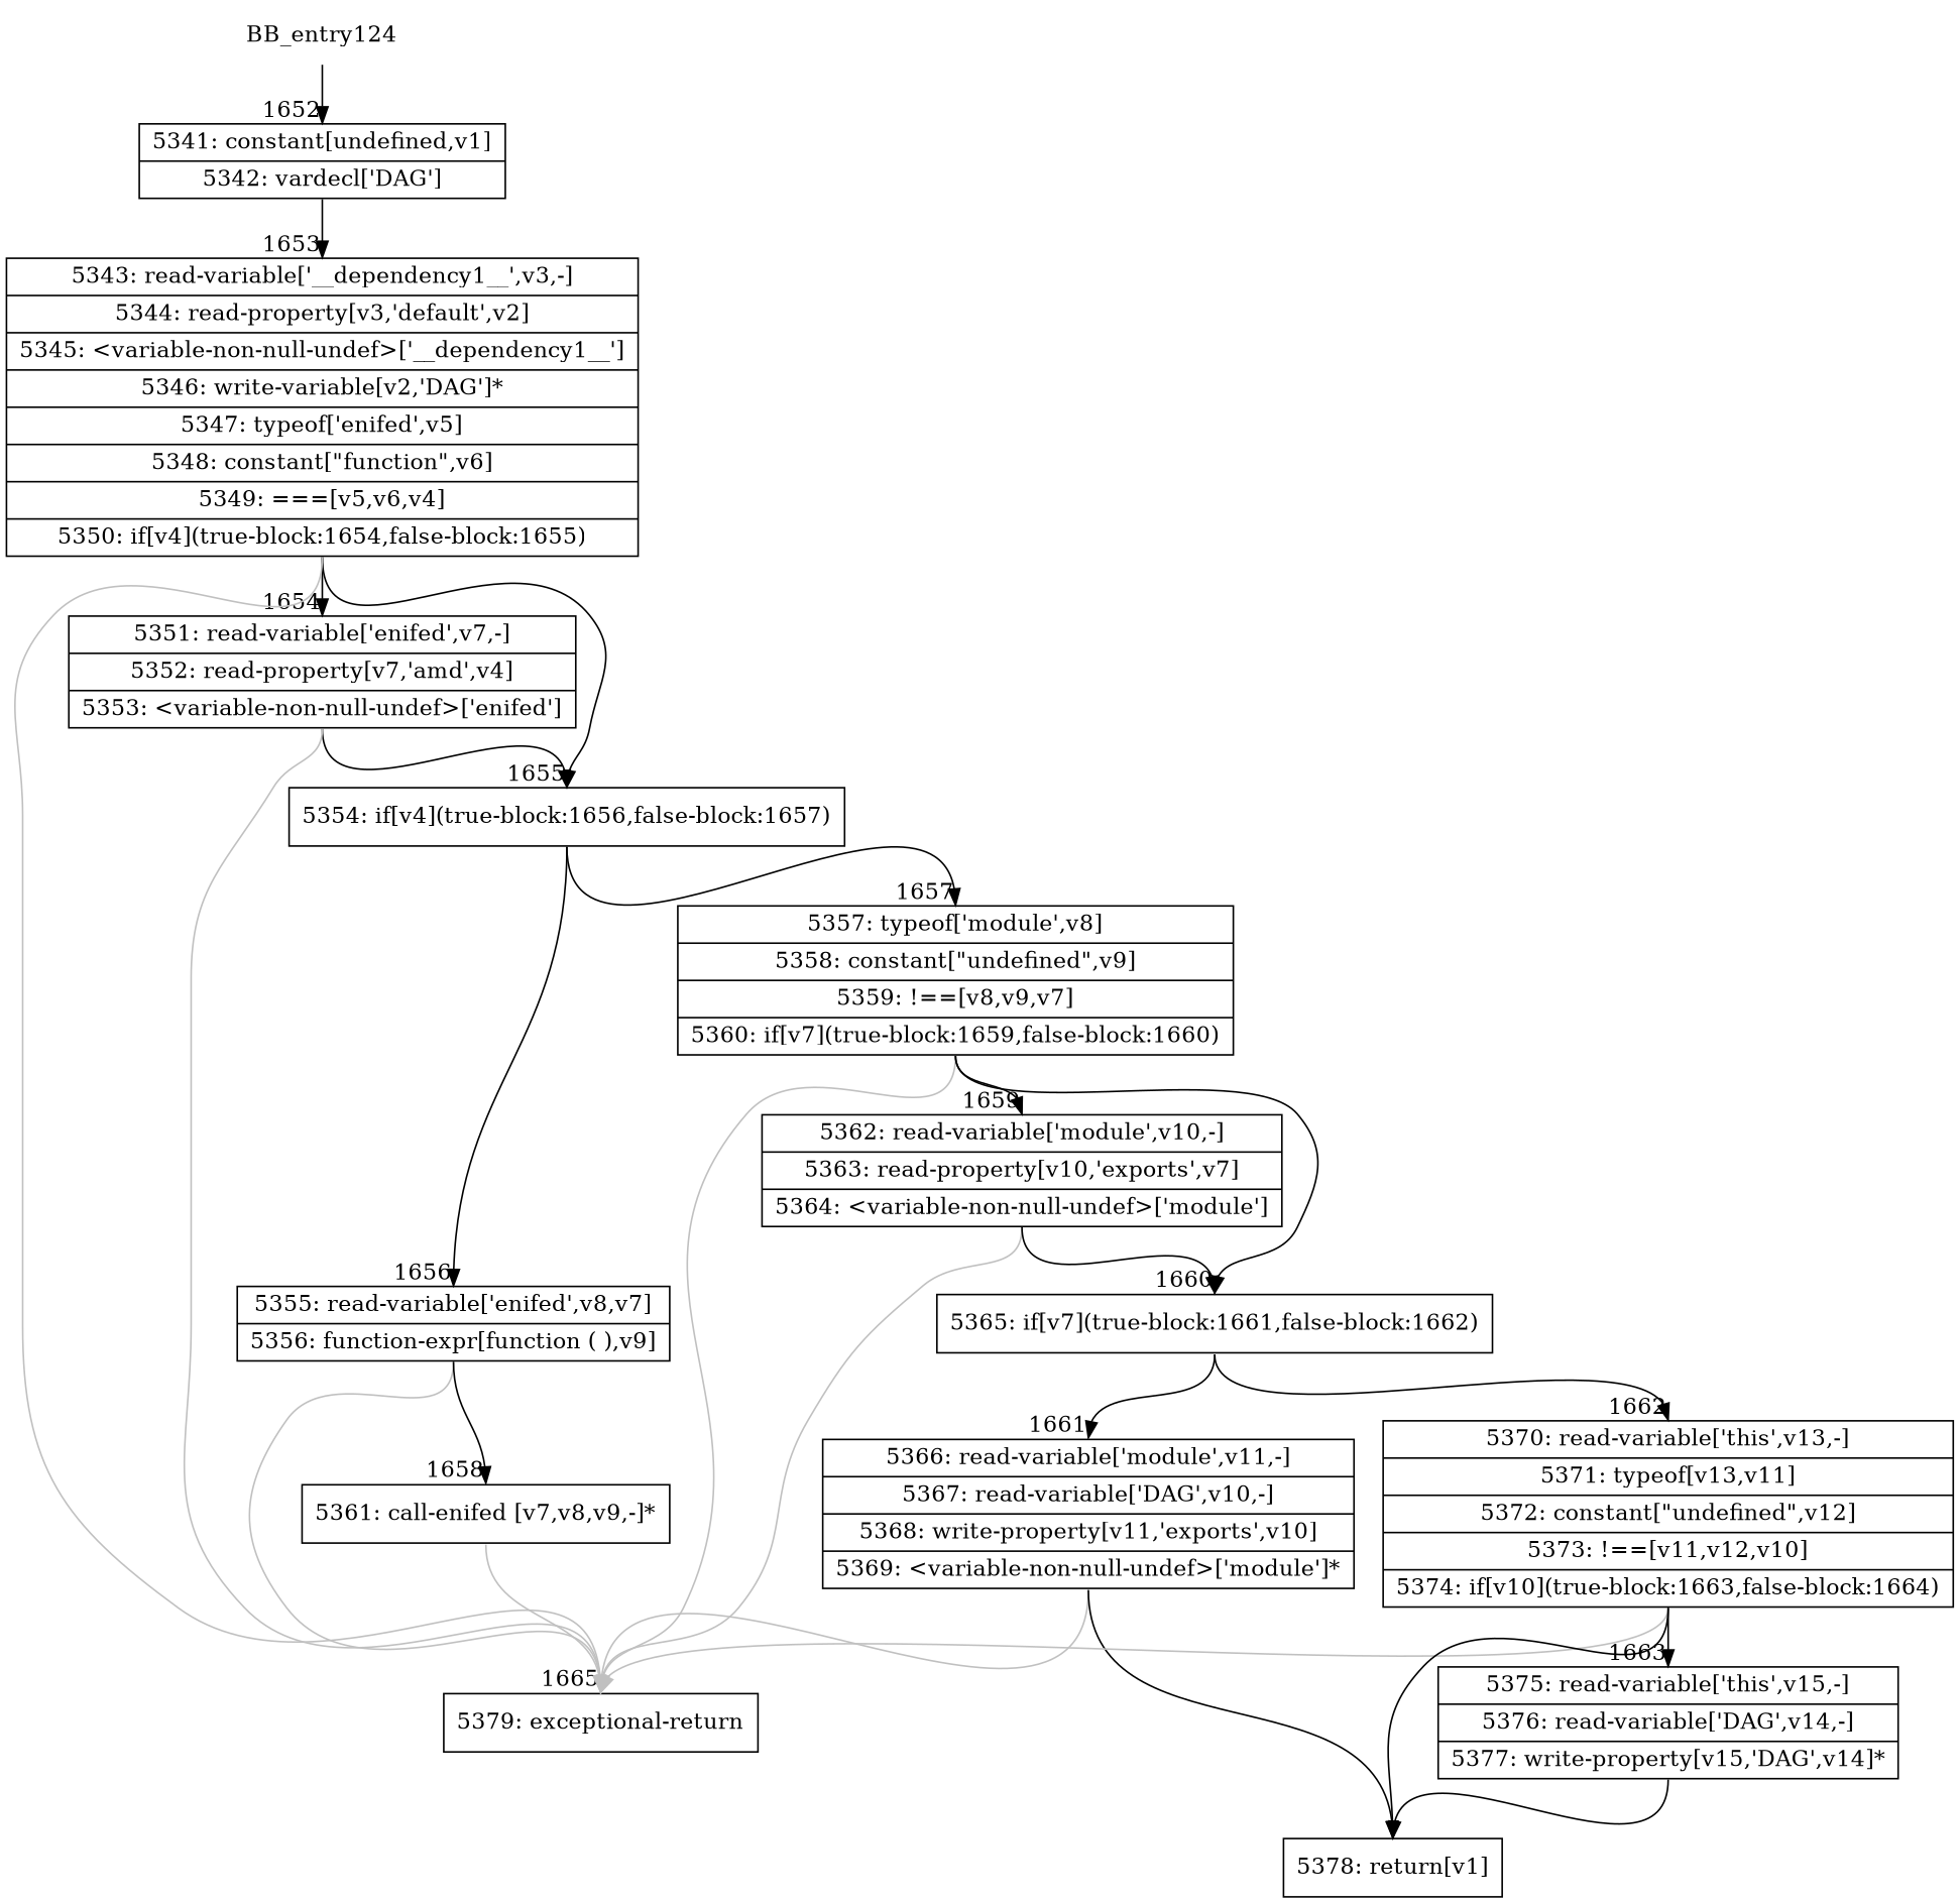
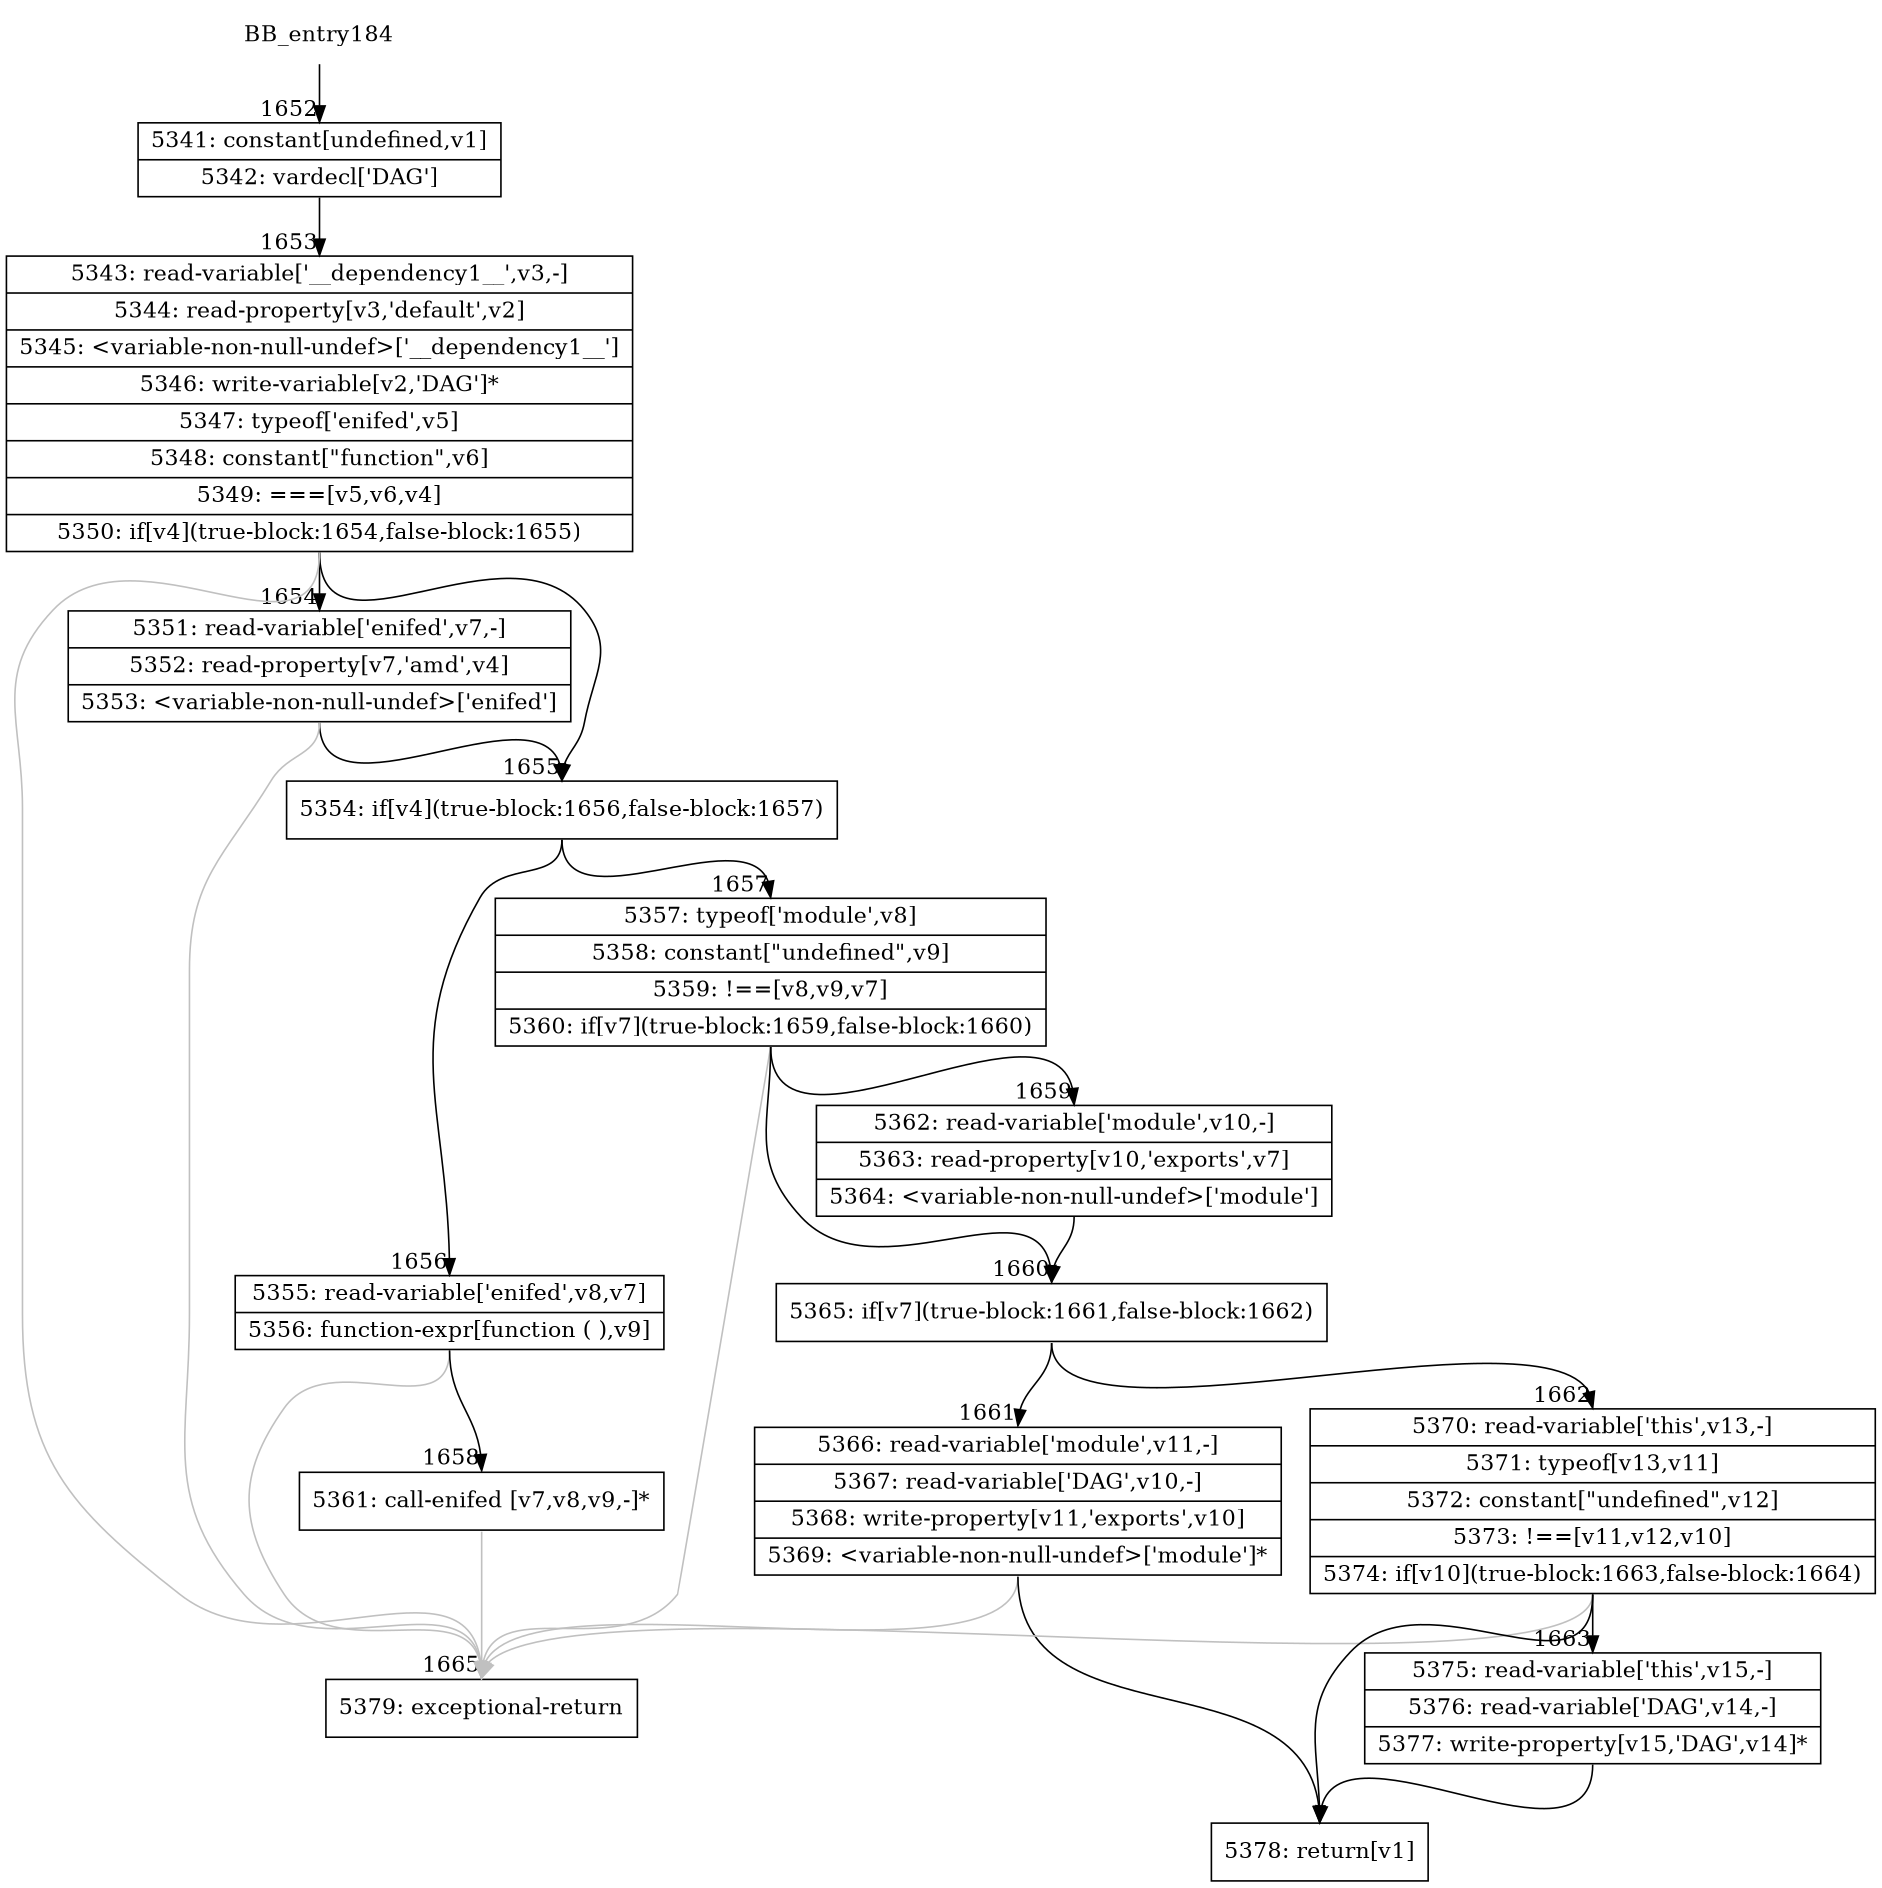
  digraph {
    rankdir=TD
    node [shape=record]
    edge [headport=n tailport=s]
-   BB_entry124 [shape=none]
+   BB_entry124 [shape=none label=BB_entry184]
    n2 [label="{5341: constant[undefined,v1]|5342: vardecl['DAG']}"]
    n3 [label="{5343: read-variable['__dependency1__',v3,-]|5344: read-property[v3,'default',v2]|5345: \<variable-non-null-undef\>['__dependency1__']|5346: write-variable[v2,'DAG']*|5347: typeof['enifed',v5]|5348: constant[\"function\",v6]|5349: ===[v5,v6,v4]|5350: if[v4](true-block:1654,false-block:1655)}"]
    n4 [label="{5354: if[v4](true-block:1656,false-block:1657)}"]
    n5 [label="{5351: read-variable['enifed',v7,-]|5352: read-property[v7,'amd',v4]|5353: \<variable-non-null-undef\>['enifed']}"]
    n6 [label="{5379: exceptional-return}"]
    n7 [label="{5355: read-variable['enifed',v8,v7]|5356: function-expr[function ( ),v9]}"]
    n8 [label="{5357: typeof['module',v8]|5358: constant[\"undefined\",v9]|5359: !==[v8,v9,v7]|5360: if[v7](true-block:1659,false-block:1660)}"]
    n9 [label="{5361: call-enifed [v7,v8,v9,-]*}"]
    n10 [label="{5365: if[v7](true-block:1661,false-block:1662)}"]
    n11 [label="{5362: read-variable['module',v10,-]|5363: read-property[v10,'exports',v7]|5364: \<variable-non-null-undef\>['module']}"]
    n12 [label="{5366: read-variable['module',v11,-]|5367: read-variable['DAG',v10,-]|5368: write-property[v11,'exports',v10]|5369: \<variable-non-null-undef\>['module']*}"]
    n13 [label="{5370: read-variable['this',v13,-]|5371: typeof[v13,v11]|5372: constant[\"undefined\",v12]|5373: !==[v11,v12,v10]|5374: if[v10](true-block:1663,false-block:1664)}"]
    n14 [label="{5378: return[v1]}"]
    n15 [label="{5375: read-variable['this',v15,-]|5376: read-variable['DAG',v14,-]|5377: write-property[v15,'DAG',v14]*}"]
    BB_entry124 -> n2 [headlabel="    1652"]
    n2 -> n3 [headlabel="      1653"]
    n3 -> n4 [headlabel="      1655"]
    n3 -> n5 [headlabel="      1654"]
    n3 -> n6 [color=gray headlabel="      1665"]
    n4 -> n7 [headlabel="      1656"]
    n4 -> n8 [headlabel="      1657"]
    n5 -> n4
    n5 -> n6 [color=gray]
    n7 -> n6 [color=gray]
    n7 -> n9 [headlabel="      1658"]
    n8 -> n6 [color=gray]
    n8 -> n10 [headlabel="      1660"]
    n8 -> n11 [headlabel="      1659"]
    n9 -> n6 [color=gray]
    n10 -> n12 [headlabel="      1661"]
    n10 -> n13 [headlabel="      1662"]
-   n11 -> n6 [color=gray]
    n11 -> n10
    n12 -> n6 [color=gray]
    n12 -> n14
    n13 -> n6 [color=gray]
    n13 -> n14
    n13 -> n15 [headlabel="      1663"]
    n15 -> n14
  }
